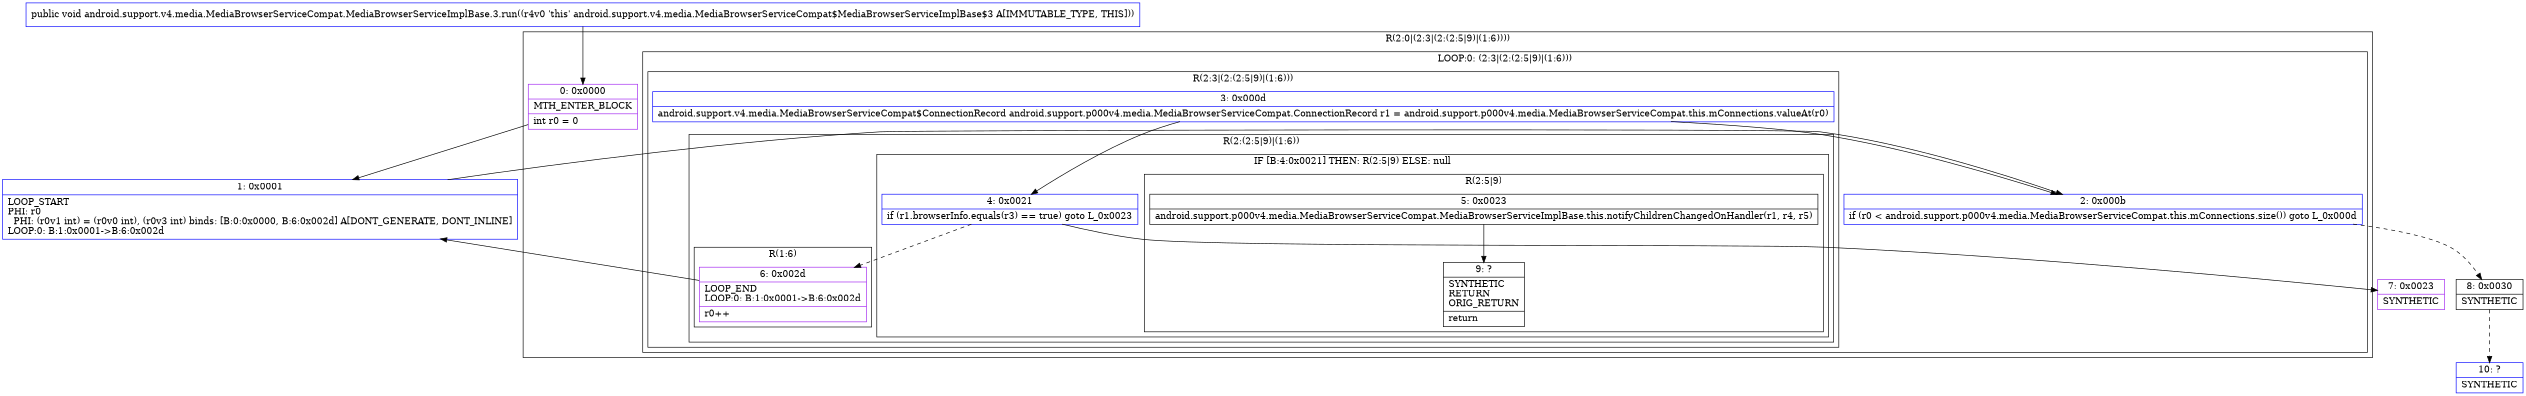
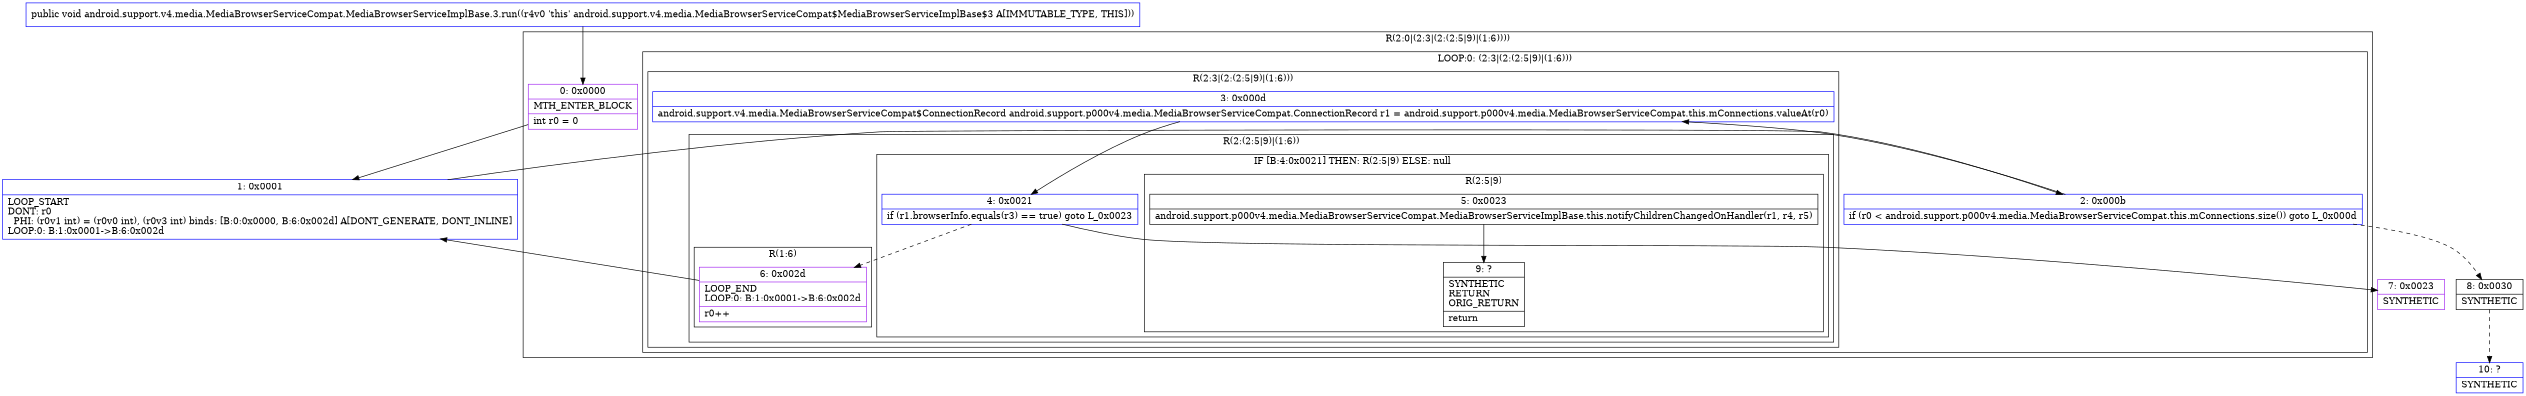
  digraph {
    node [color=blue shape=record]
    n1 [color=black label="{5\:\ 0x0023|android.support.p000v4.media.MediaBrowserServiceCompat.MediaBrowserServiceImplBase.this.notifyChildrenChangedOnHandler(r1, r4, r5)\l}"]
    n2 [color=black label="{9\:\ ?|SYNTHETIC\lRETURN\lORIG_RETURN\l|return\l}"]
    n3 [label="{4\:\ 0x0021|if (r1.browserInfo.equals(r3) == true) goto L_0x0023\l}"]
    n4 [color=purple label="{6\:\ 0x002d|LOOP_END\lLOOP:0: B:1:0x0001\-\>B:6:0x002d\l|r0++\l}"]
    n5 [label="{3\:\ 0x000d|android.support.v4.media.MediaBrowserServiceCompat$ConnectionRecord android.support.p000v4.media.MediaBrowserServiceCompat.ConnectionRecord r1 = android.support.p000v4.media.MediaBrowserServiceCompat.this.mConnections.valueAt(r0)\l}"]
    n6 [label="{2\:\ 0x000b|if (r0 \< android.support.p000v4.media.MediaBrowserServiceCompat.this.mConnections.size()) goto L_0x000d\l}"]
    n7 [color=purple label="{0\:\ 0x0000|MTH_ENTER_BLOCK\l|int r0 = 0\l}"]
    n8 [color=purple label="{7\:\ 0x0023|SYNTHETIC\l}"]
-   n9 [label="{1\:\ 0x0001|LOOP_START\lPHI: r0 \l  PHI: (r0v1 int) = (r0v0 int), (r0v3 int) binds: [B:0:0x0000, B:6:0x002d] A[DONT_GENERATE, DONT_INLINE]\lLOOP:0: B:1:0x0001\-\>B:6:0x002d\l}"]
+   n9 [label="{1\:\ 0x0001|LOOP_START\lDONT: r0 \l  PHI: (r0v1 int) = (r0v0 int), (r0v3 int) binds: [B:0:0x0000, B:6:0x002d] A[DONT_GENERATE, DONT_INLINE]\lLOOP:0: B:1:0x0001\-\>B:6:0x002d\l}"]
    n10 [color=black label="{8\:\ 0x0030|SYNTHETIC\l}"]
    n11 [label="{10\:\ ?|SYNTHETIC\l}"]
    n12 [label="{public void android.support.v4.media.MediaBrowserServiceCompat.MediaBrowserServiceImplBase.3.run((r4v0 'this' android.support.v4.media.MediaBrowserServiceCompat$MediaBrowserServiceImplBase$3 A[IMMUTABLE_TYPE, THIS])) }"]
    subgraph cluster_1 {
      label="R(2:0|(2:3|(2:(2:5|9)|(1:6))))"
      n7
      subgraph cluster_2 {
        label="LOOP:0: (2:3|(2:(2:5|9)|(1:6)))"
        n6
        subgraph cluster_3 {
          label="R(2:3|(2:(2:5|9)|(1:6)))"
          n5
          subgraph cluster_4 {
            label="R(2:(2:5|9)|(1:6))"
            subgraph cluster_5 {
              label="IF [B:4:0x0021] THEN: R(2:5|9) ELSE: null"
              n3
              subgraph cluster_6 {
                label="R(2:5|9)"
                n1
                n2
              }
            }
            subgraph cluster_7 {
              label="R(1:6)"
              n4
            }
          }
        }
      }
    }
    n1 -> n2
    n3 -> n4 [style=dashed]
    n3 -> n8
    n4 -> n9
    n5 -> n3
-   n5 -> n6
+   n6 -> n5
    n6 -> n10 [style=dashed]
    n7 -> n9
    n9 -> n6
    n10 -> n11 [style=dashed]
    n12 -> n7
  }
